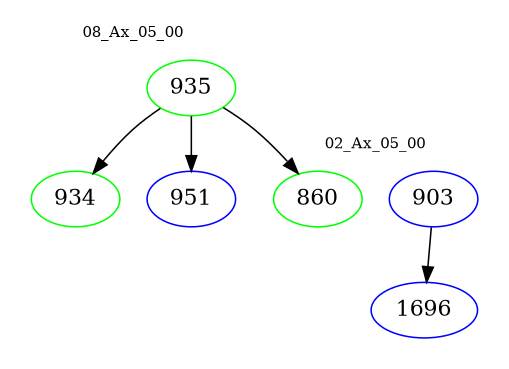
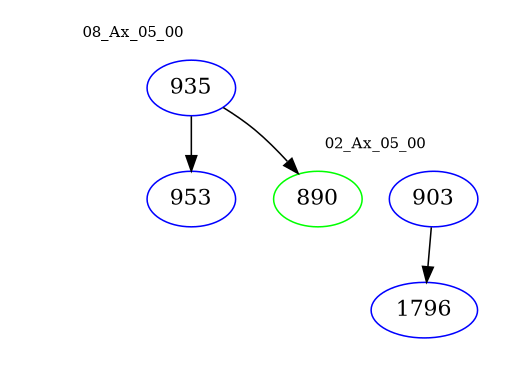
  digraph {
    node [color=green]
    edge [color=black]
-   n1 [label=935]
-   n2 [label=934]
-   n3 [color=blue label=951]
+   n1 [color=blue label=935]
+   n3 [color=blue label=953]
    n4 [color=blue label=903]
-   n5 [color=blue label=1696]
-   n6 [label=860]
+   n5 [color=blue label=1796]
+   n6 [label=890]
    subgraph cluster_1 {
      color=white
      fontsize=10
      label="08_Ax_05_00"
      n1
-     n2
      n3
    }
    subgraph cluster_2 {
      color=white
      fontsize=10
      label="02_Ax_05_00"
      n4
      n5
      n6
    }
-   n1 -> n2
    n1 -> n3
    n1 -> n6
    n4 -> n5
  }
